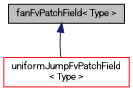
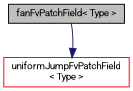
  digraph {
    fontname=Roboto
    node [fontname=Roboto fontsize=10 shape=record]
    n1 [color=black fillcolor=grey75 fontcolor=black height=0.2 label="fanFvPatchField\< Type \>" style=filled width=0.4]
    n2 [color=red height=0.2 label="uniformJumpFvPatchField\l\< Type \>" width=0.4]
-   n1 -> n2 [color=midnightblue dir=back fontname=Roboto fontsize=10 labelfontname=Helvetica labelfontsize=10 style=solid]
+   n2 -> n1 [color=midnightblue dir=back fontname=Roboto fontsize=10 labelfontname=Helvetica labelfontsize=10 style=solid]
  }
